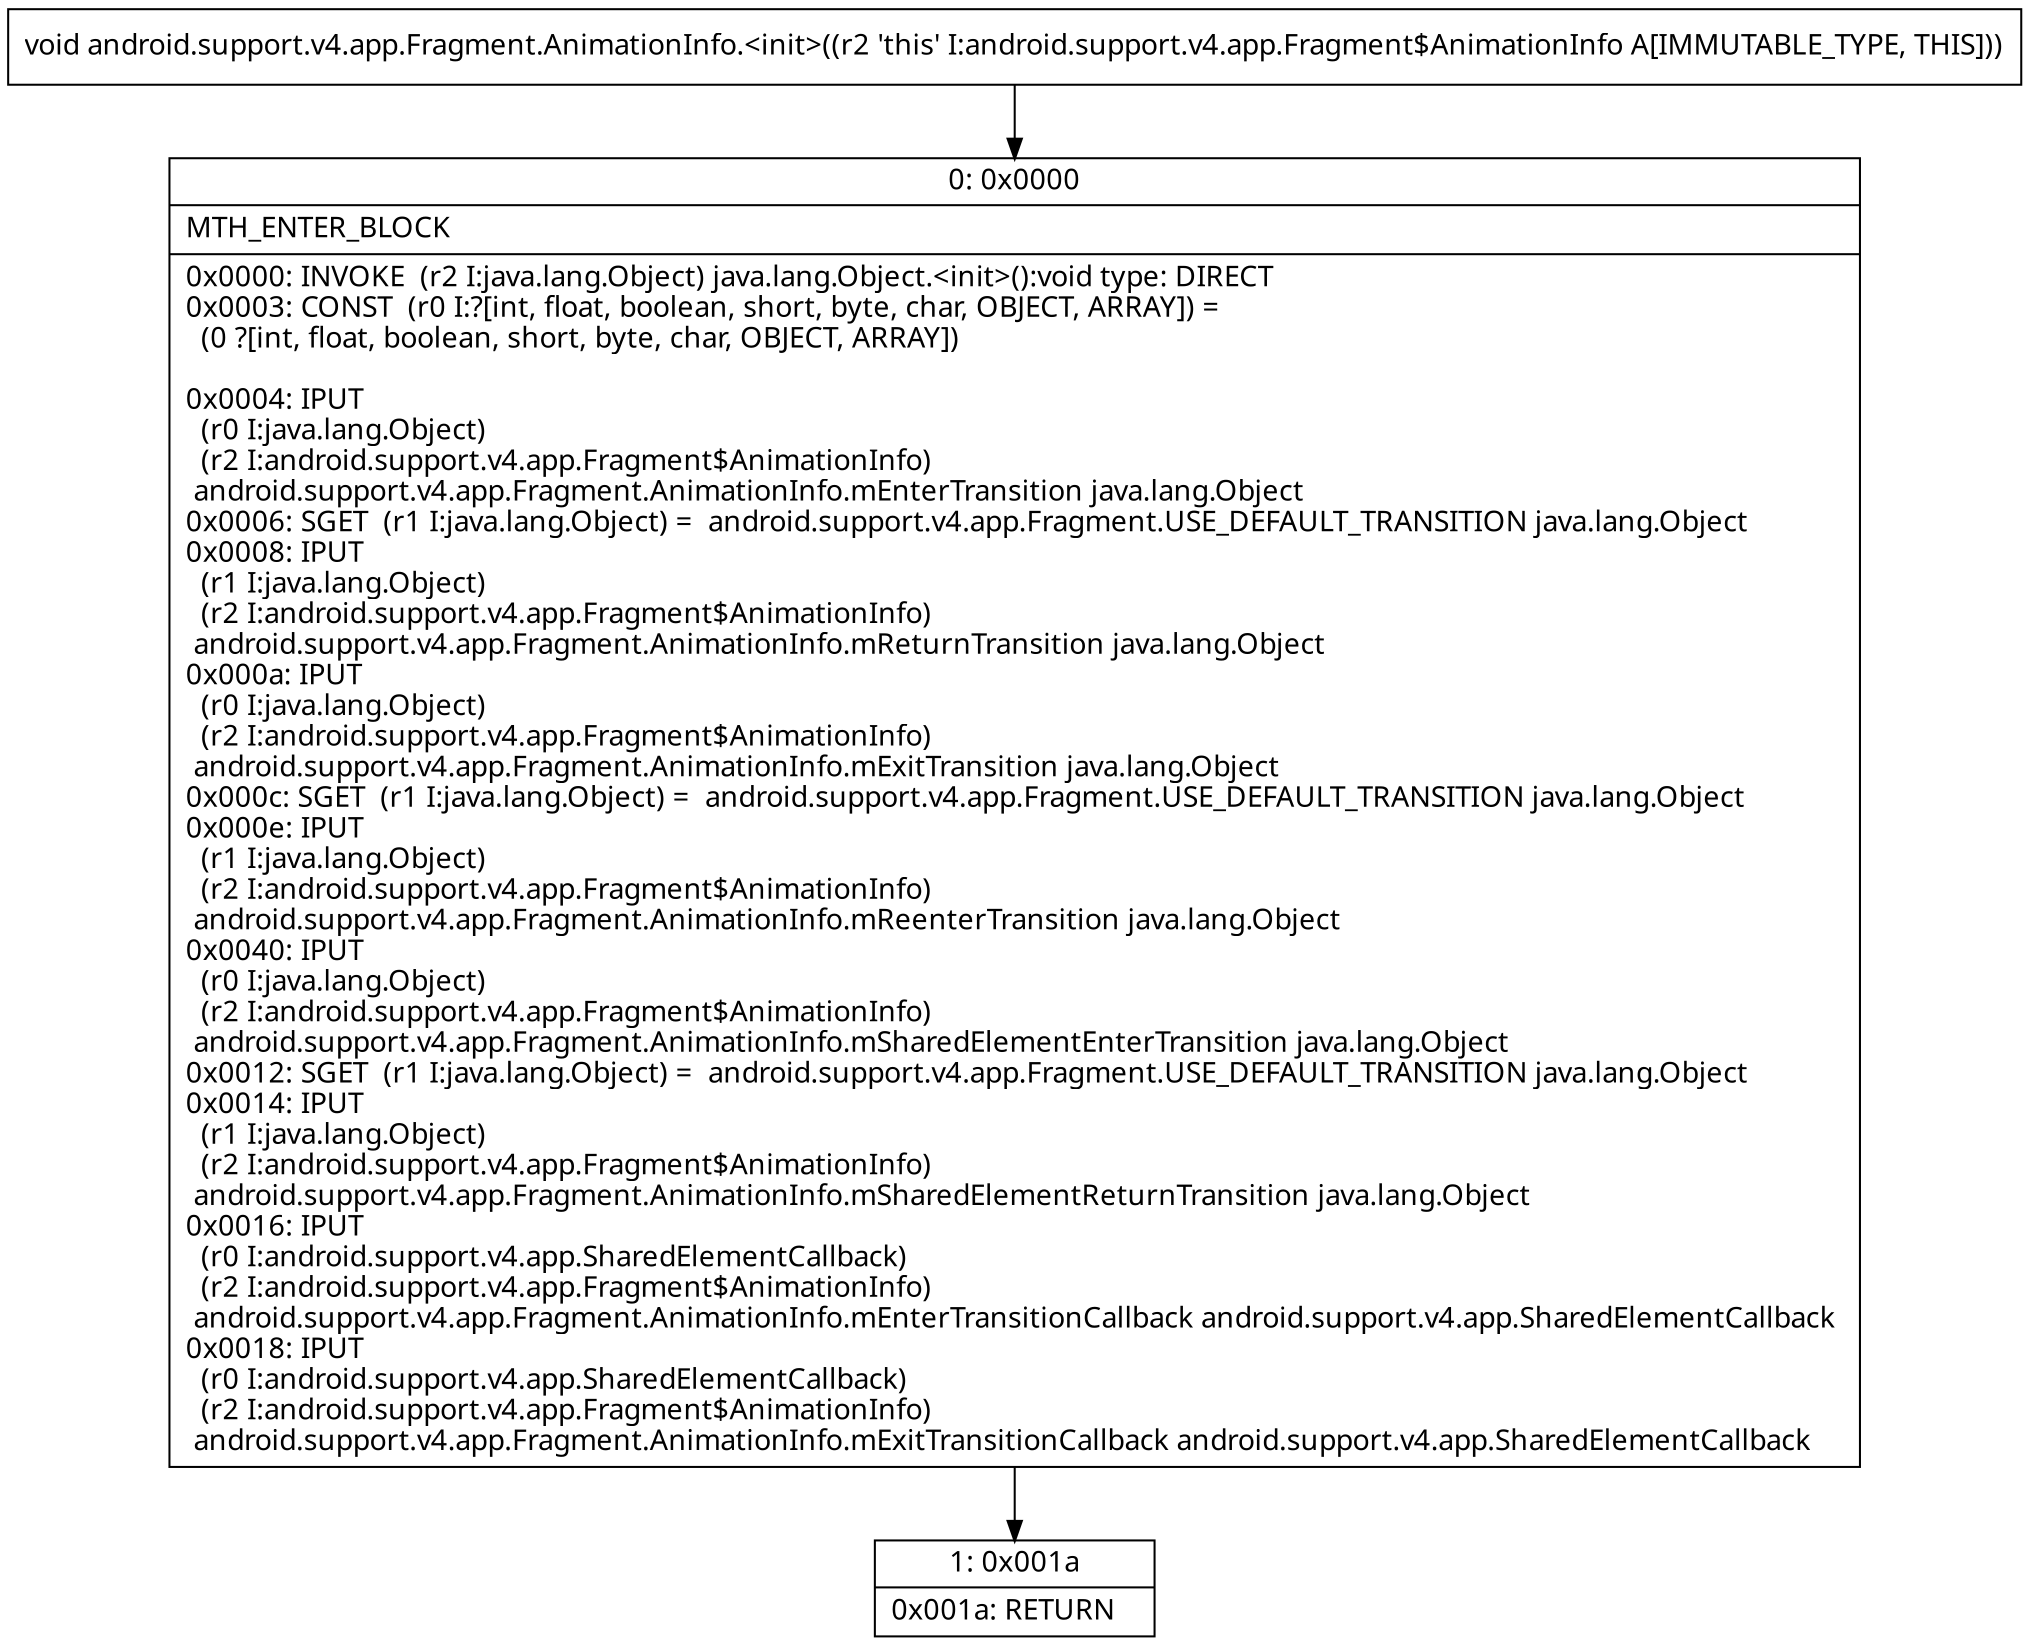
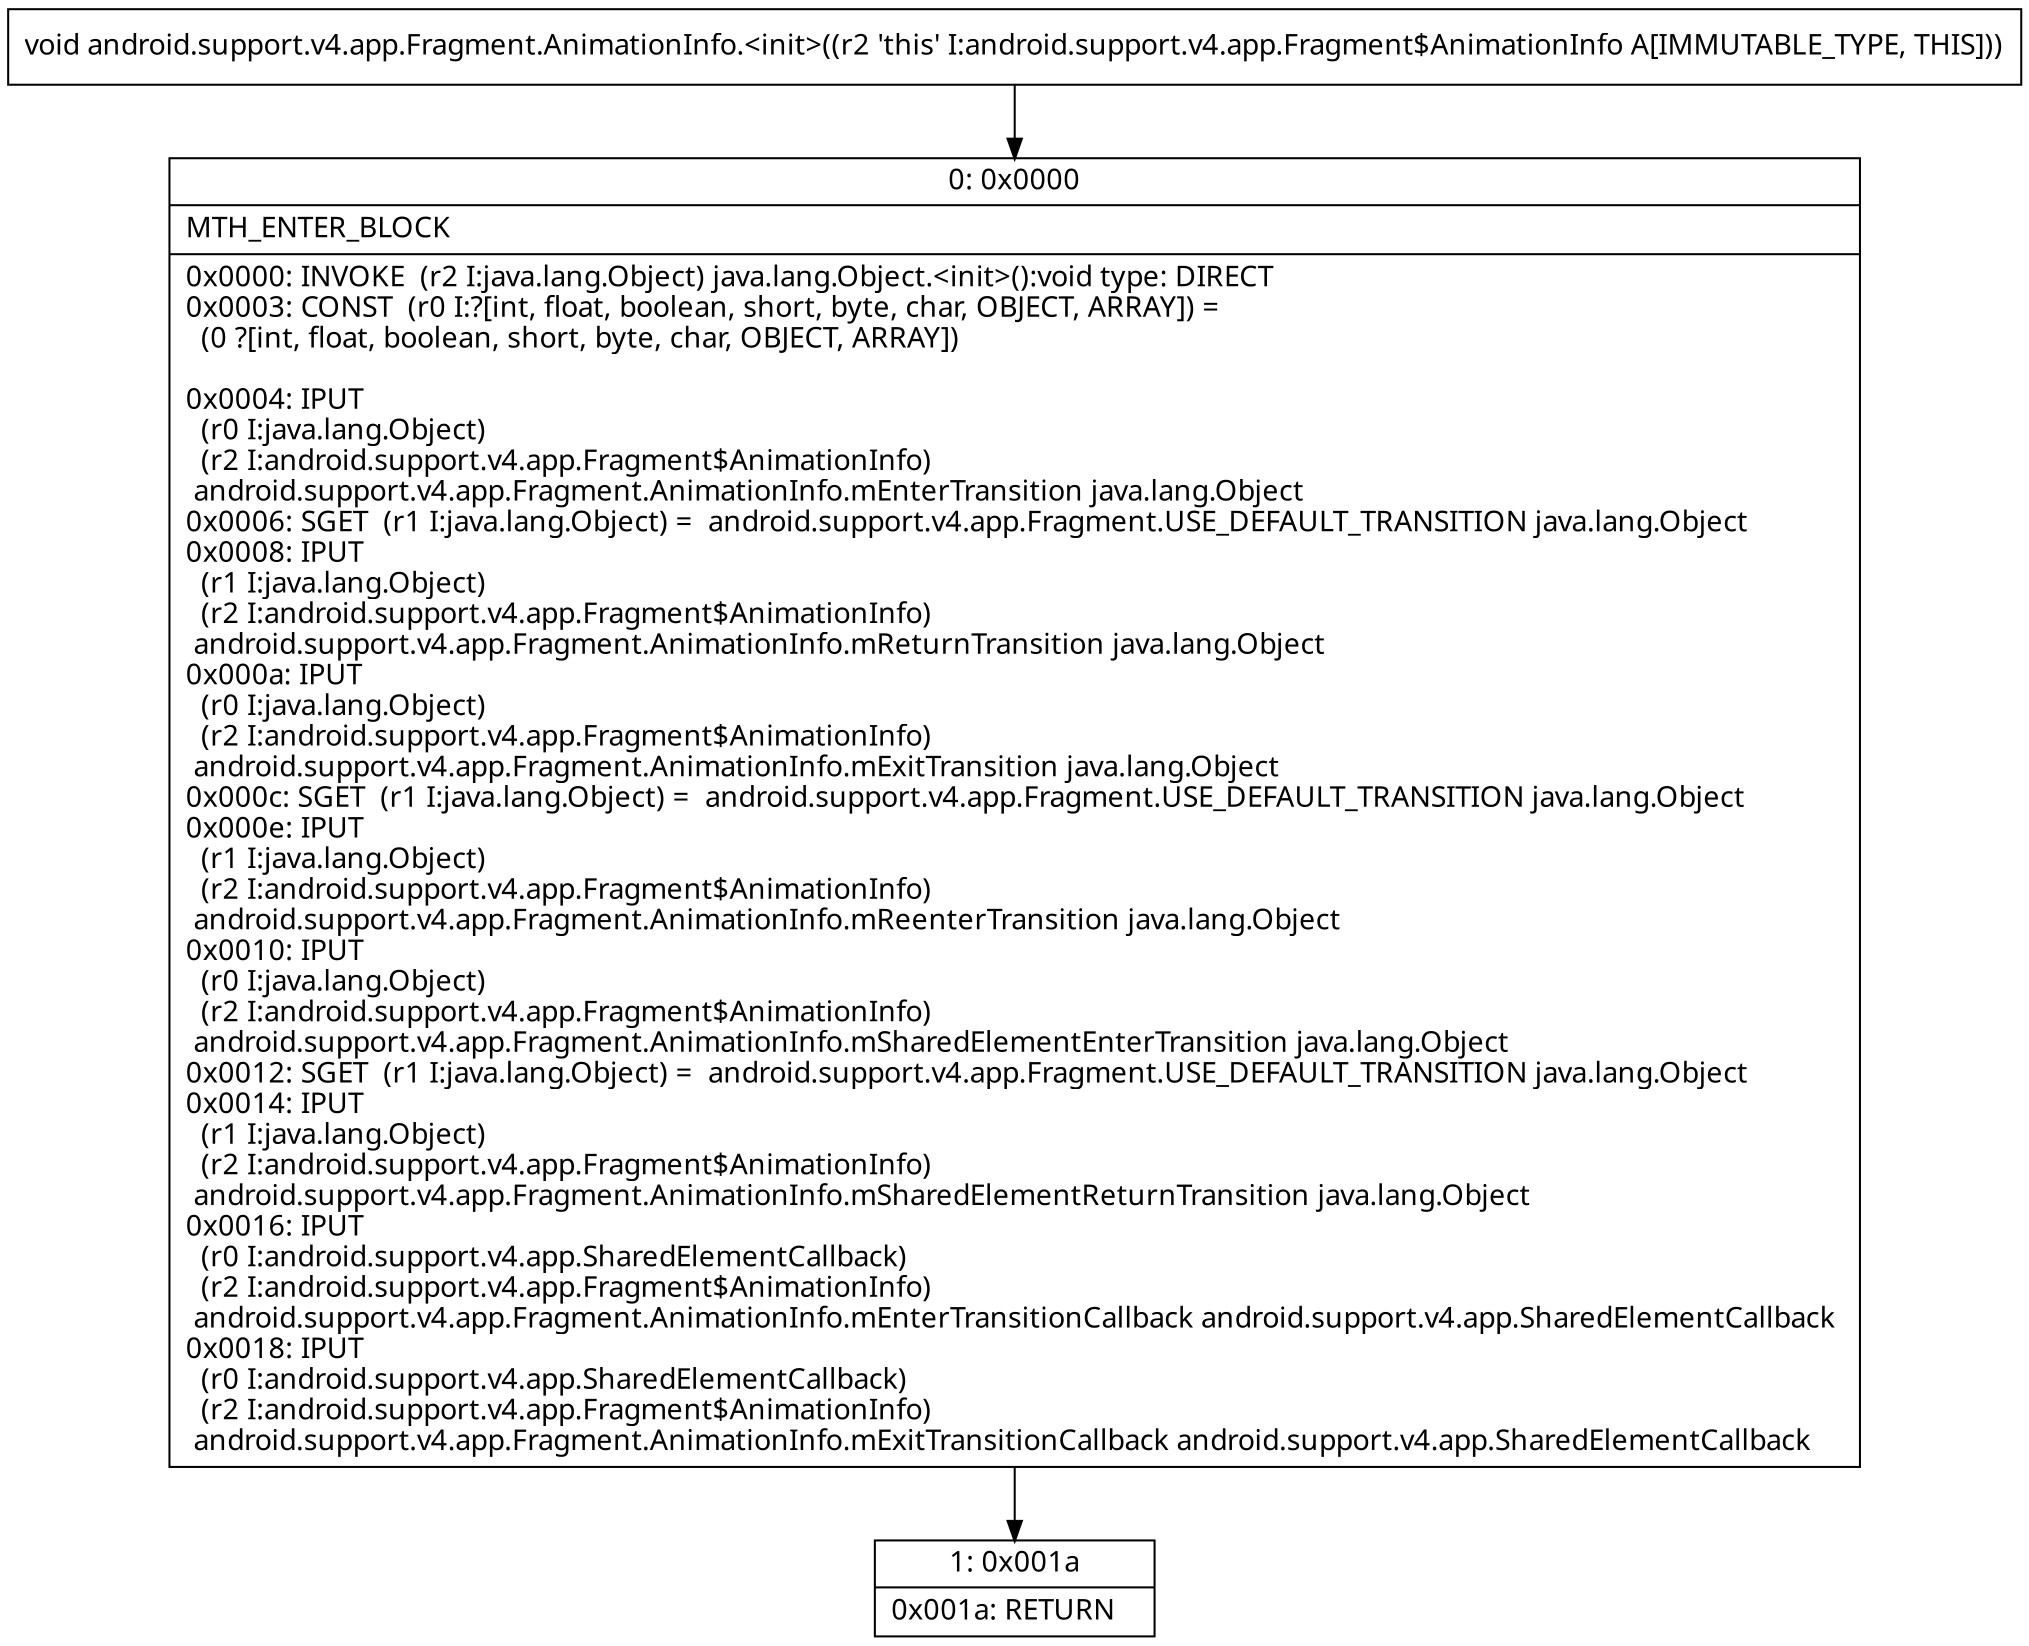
  digraph {
    fontname="Noto Sans"
    node [shape=record fontname="Noto Sans"]
    edge [fontname="Noto Sans"]
-   n1 [label="{0\:\ 0x0000|MTH_ENTER_BLOCK\l|0x0000: INVOKE  (r2 I:java.lang.Object) java.lang.Object.\<init\>():void type: DIRECT \l0x0003: CONST  (r0 I:?[int, float, boolean, short, byte, char, OBJECT, ARRAY]) = \l  (0 ?[int, float, boolean, short, byte, char, OBJECT, ARRAY])\l \l0x0004: IPUT  \l  (r0 I:java.lang.Object)\l  (r2 I:android.support.v4.app.Fragment$AnimationInfo)\l android.support.v4.app.Fragment.AnimationInfo.mEnterTransition java.lang.Object \l0x0006: SGET  (r1 I:java.lang.Object) =  android.support.v4.app.Fragment.USE_DEFAULT_TRANSITION java.lang.Object \l0x0008: IPUT  \l  (r1 I:java.lang.Object)\l  (r2 I:android.support.v4.app.Fragment$AnimationInfo)\l android.support.v4.app.Fragment.AnimationInfo.mReturnTransition java.lang.Object \l0x000a: IPUT  \l  (r0 I:java.lang.Object)\l  (r2 I:android.support.v4.app.Fragment$AnimationInfo)\l android.support.v4.app.Fragment.AnimationInfo.mExitTransition java.lang.Object \l0x000c: SGET  (r1 I:java.lang.Object) =  android.support.v4.app.Fragment.USE_DEFAULT_TRANSITION java.lang.Object \l0x000e: IPUT  \l  (r1 I:java.lang.Object)\l  (r2 I:android.support.v4.app.Fragment$AnimationInfo)\l android.support.v4.app.Fragment.AnimationInfo.mReenterTransition java.lang.Object \l0x0040: IPUT  \l  (r0 I:java.lang.Object)\l  (r2 I:android.support.v4.app.Fragment$AnimationInfo)\l android.support.v4.app.Fragment.AnimationInfo.mSharedElementEnterTransition java.lang.Object \l0x0012: SGET  (r1 I:java.lang.Object) =  android.support.v4.app.Fragment.USE_DEFAULT_TRANSITION java.lang.Object \l0x0014: IPUT  \l  (r1 I:java.lang.Object)\l  (r2 I:android.support.v4.app.Fragment$AnimationInfo)\l android.support.v4.app.Fragment.AnimationInfo.mSharedElementReturnTransition java.lang.Object \l0x0016: IPUT  \l  (r0 I:android.support.v4.app.SharedElementCallback)\l  (r2 I:android.support.v4.app.Fragment$AnimationInfo)\l android.support.v4.app.Fragment.AnimationInfo.mEnterTransitionCallback android.support.v4.app.SharedElementCallback \l0x0018: IPUT  \l  (r0 I:android.support.v4.app.SharedElementCallback)\l  (r2 I:android.support.v4.app.Fragment$AnimationInfo)\l android.support.v4.app.Fragment.AnimationInfo.mExitTransitionCallback android.support.v4.app.SharedElementCallback \l}"]
+   n1 [label="{0\:\ 0x0000|MTH_ENTER_BLOCK\l|0x0000: INVOKE  (r2 I:java.lang.Object) java.lang.Object.\<init\>():void type: DIRECT \l0x0003: CONST  (r0 I:?[int, float, boolean, short, byte, char, OBJECT, ARRAY]) = \l  (0 ?[int, float, boolean, short, byte, char, OBJECT, ARRAY])\l \l0x0004: IPUT  \l  (r0 I:java.lang.Object)\l  (r2 I:android.support.v4.app.Fragment$AnimationInfo)\l android.support.v4.app.Fragment.AnimationInfo.mEnterTransition java.lang.Object \l0x0006: SGET  (r1 I:java.lang.Object) =  android.support.v4.app.Fragment.USE_DEFAULT_TRANSITION java.lang.Object \l0x0008: IPUT  \l  (r1 I:java.lang.Object)\l  (r2 I:android.support.v4.app.Fragment$AnimationInfo)\l android.support.v4.app.Fragment.AnimationInfo.mReturnTransition java.lang.Object \l0x000a: IPUT  \l  (r0 I:java.lang.Object)\l  (r2 I:android.support.v4.app.Fragment$AnimationInfo)\l android.support.v4.app.Fragment.AnimationInfo.mExitTransition java.lang.Object \l0x000c: SGET  (r1 I:java.lang.Object) =  android.support.v4.app.Fragment.USE_DEFAULT_TRANSITION java.lang.Object \l0x000e: IPUT  \l  (r1 I:java.lang.Object)\l  (r2 I:android.support.v4.app.Fragment$AnimationInfo)\l android.support.v4.app.Fragment.AnimationInfo.mReenterTransition java.lang.Object \l0x0010: IPUT  \l  (r0 I:java.lang.Object)\l  (r2 I:android.support.v4.app.Fragment$AnimationInfo)\l android.support.v4.app.Fragment.AnimationInfo.mSharedElementEnterTransition java.lang.Object \l0x0012: SGET  (r1 I:java.lang.Object) =  android.support.v4.app.Fragment.USE_DEFAULT_TRANSITION java.lang.Object \l0x0014: IPUT  \l  (r1 I:java.lang.Object)\l  (r2 I:android.support.v4.app.Fragment$AnimationInfo)\l android.support.v4.app.Fragment.AnimationInfo.mSharedElementReturnTransition java.lang.Object \l0x0016: IPUT  \l  (r0 I:android.support.v4.app.SharedElementCallback)\l  (r2 I:android.support.v4.app.Fragment$AnimationInfo)\l android.support.v4.app.Fragment.AnimationInfo.mEnterTransitionCallback android.support.v4.app.SharedElementCallback \l0x0018: IPUT  \l  (r0 I:android.support.v4.app.SharedElementCallback)\l  (r2 I:android.support.v4.app.Fragment$AnimationInfo)\l android.support.v4.app.Fragment.AnimationInfo.mExitTransitionCallback android.support.v4.app.SharedElementCallback \l}"]
    n2 [label="{1\:\ 0x001a|0x001a: RETURN   \l}"]
    n3 [label="{void android.support.v4.app.Fragment.AnimationInfo.\<init\>((r2 'this' I:android.support.v4.app.Fragment$AnimationInfo A[IMMUTABLE_TYPE, THIS])) }"]
    n1 -> n2
    n3 -> n1
  }
